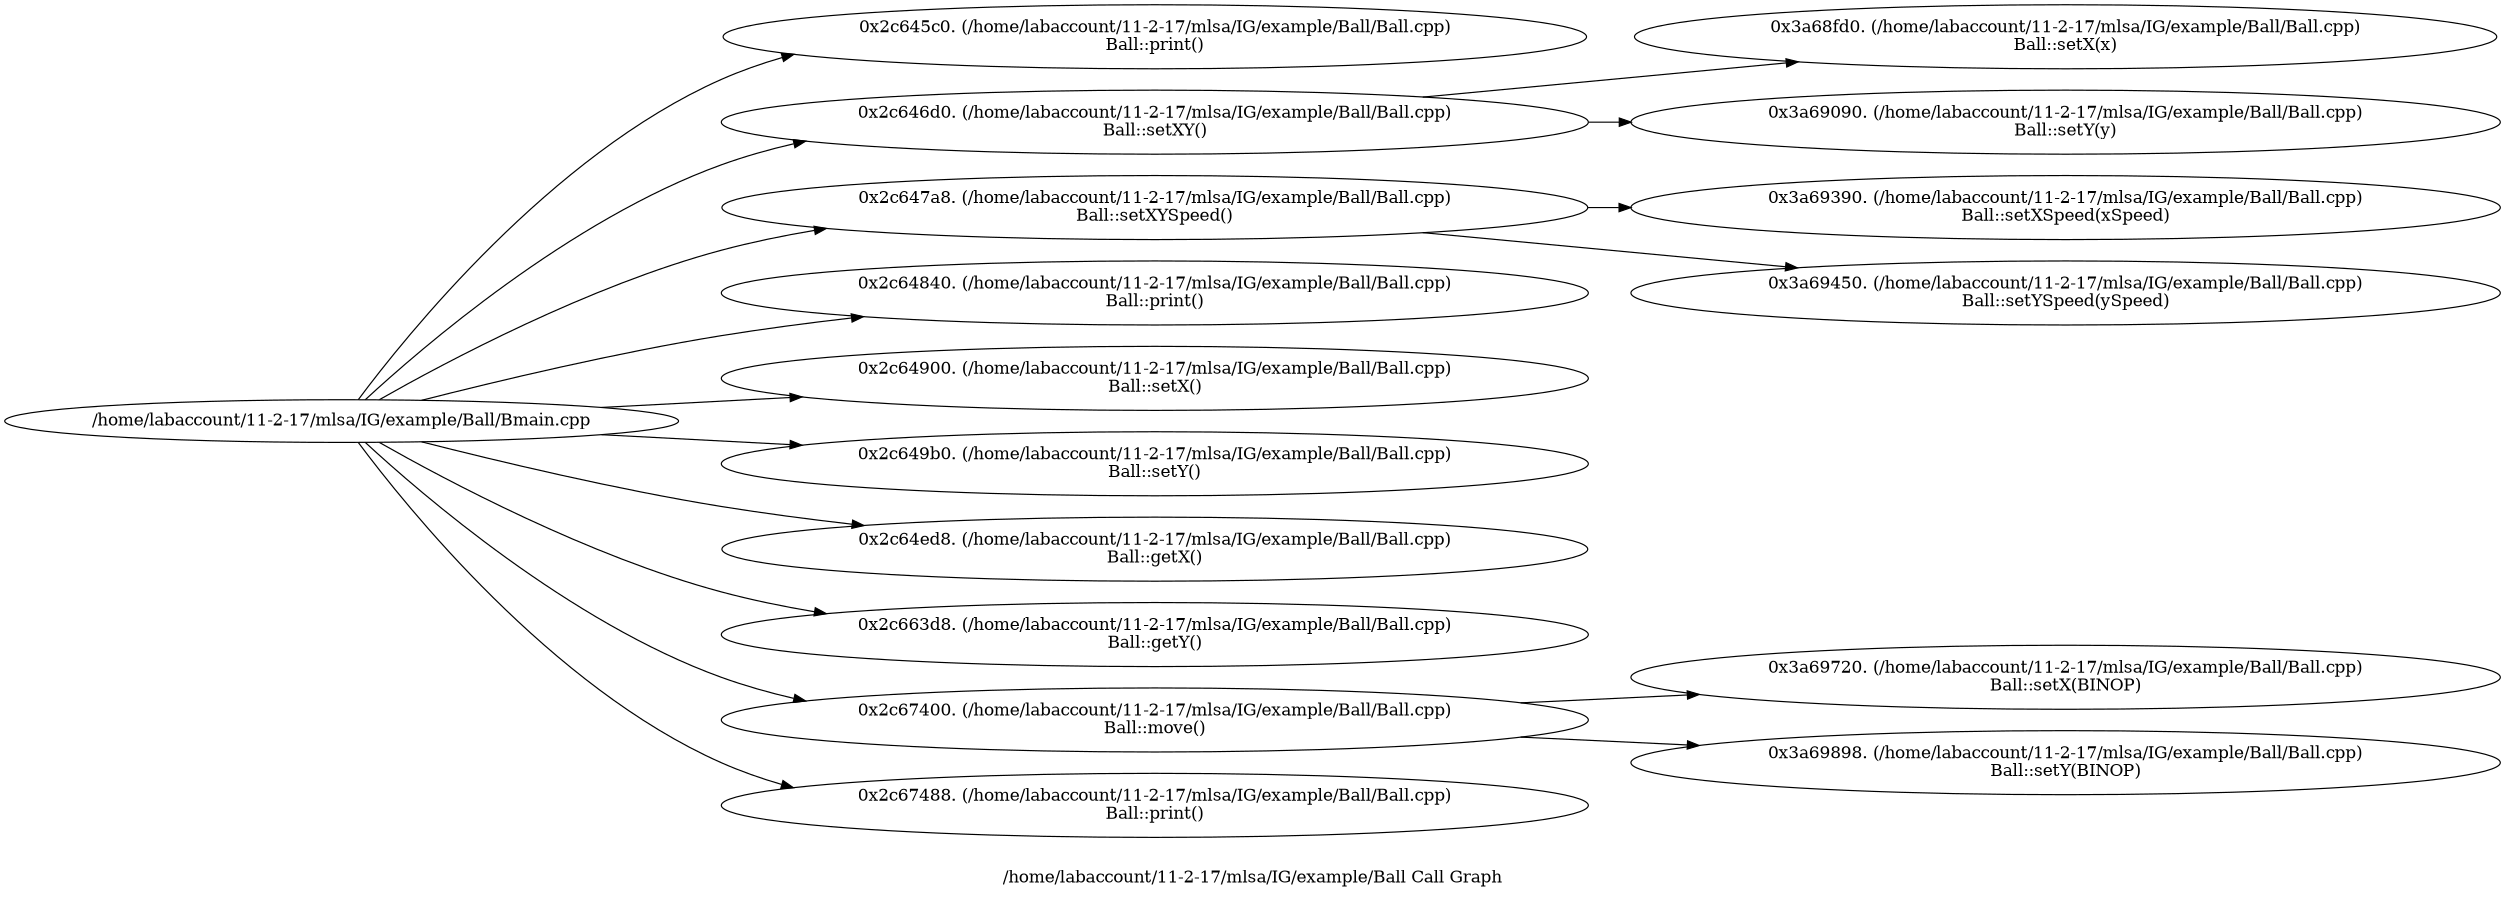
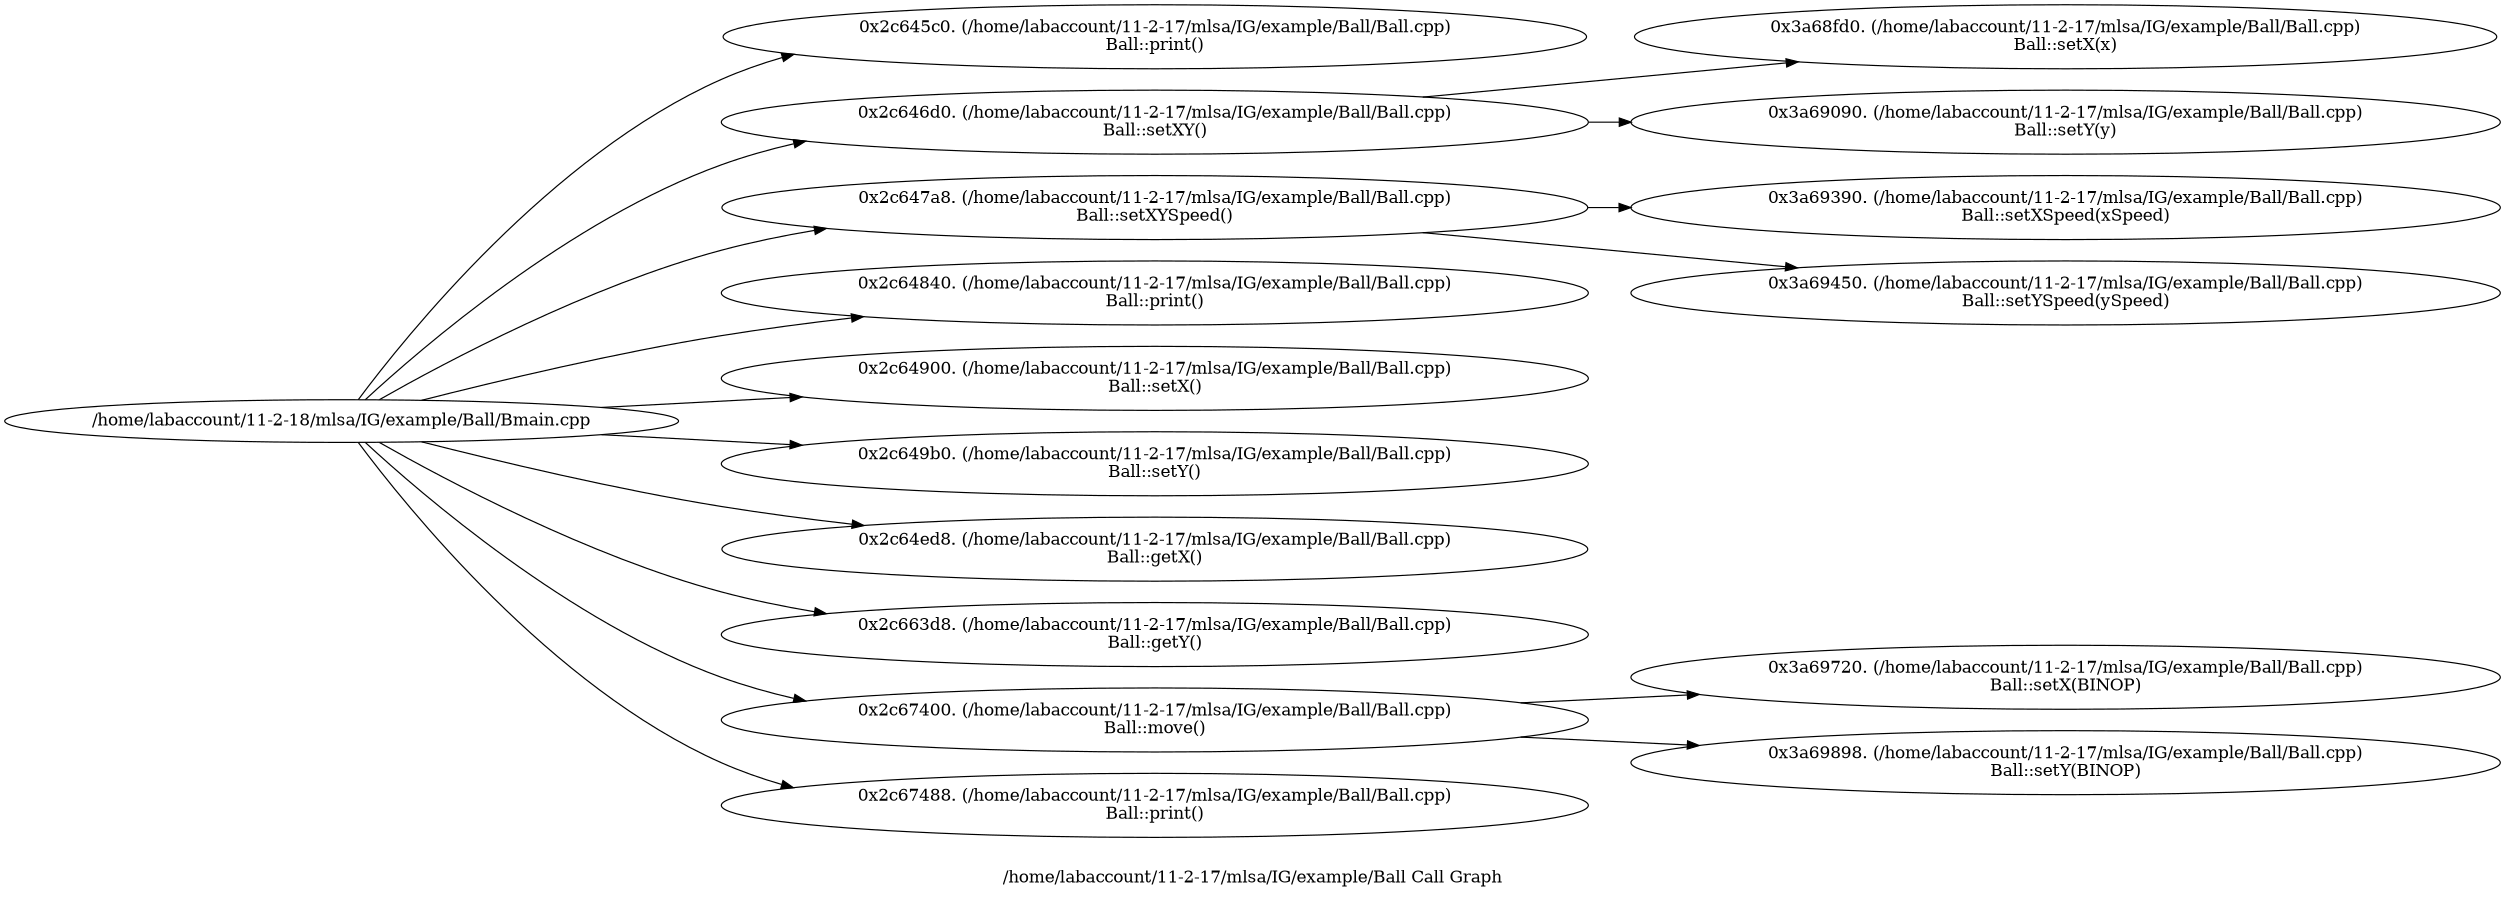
  digraph {
    label="/home/labaccount/11-2-17/mlsa/IG/example/Ball Call Graph"
    rankdir=LR
    node [shape=oval]
-   n1 [label="/home/labaccount/11-2-17/mlsa/IG/example/Ball/Bmain.cpp"]
+   n1 [label="/home/labaccount/11-2-18/mlsa/IG/example/Ball/Bmain.cpp"]
    n2 [label="0x2c645c0. (/home/labaccount/11-2-17/mlsa/IG/example/Ball/Ball.cpp)\nBall::print()"]
    n3 [label="0x2c646d0. (/home/labaccount/11-2-17/mlsa/IG/example/Ball/Ball.cpp)\nBall::setXY()"]
    n4 [label="0x2c647a8. (/home/labaccount/11-2-17/mlsa/IG/example/Ball/Ball.cpp)\nBall::setXYSpeed()"]
    n5 [label="0x2c64840. (/home/labaccount/11-2-17/mlsa/IG/example/Ball/Ball.cpp)\nBall::print()"]
    n6 [label="0x2c64900. (/home/labaccount/11-2-17/mlsa/IG/example/Ball/Ball.cpp)\nBall::setX()"]
    n7 [label="0x2c649b0. (/home/labaccount/11-2-17/mlsa/IG/example/Ball/Ball.cpp)\nBall::setY()"]
    n8 [label="0x2c64ed8. (/home/labaccount/11-2-17/mlsa/IG/example/Ball/Ball.cpp)\nBall::getX()"]
    n9 [label="0x2c663d8. (/home/labaccount/11-2-17/mlsa/IG/example/Ball/Ball.cpp)\nBall::getY()"]
    n10 [label="0x2c67400. (/home/labaccount/11-2-17/mlsa/IG/example/Ball/Ball.cpp)\nBall::move()"]
    n11 [label="0x2c67488. (/home/labaccount/11-2-17/mlsa/IG/example/Ball/Ball.cpp)\nBall::print()"]
    n12 [label="0x3a68fd0. (/home/labaccount/11-2-17/mlsa/IG/example/Ball/Ball.cpp)\nBall::setX(x)"]
    n13 [label="0x3a69090. (/home/labaccount/11-2-17/mlsa/IG/example/Ball/Ball.cpp)\nBall::setY(y)"]
    n14 [label="0x3a69390. (/home/labaccount/11-2-17/mlsa/IG/example/Ball/Ball.cpp)\nBall::setXSpeed(xSpeed)"]
    n15 [label="0x3a69450. (/home/labaccount/11-2-17/mlsa/IG/example/Ball/Ball.cpp)\nBall::setYSpeed(ySpeed)"]
    n16 [label="0x3a69720. (/home/labaccount/11-2-17/mlsa/IG/example/Ball/Ball.cpp)\nBall::setX(BINOP)"]
    n17 [label="0x3a69898. (/home/labaccount/11-2-17/mlsa/IG/example/Ball/Ball.cpp)\nBall::setY(BINOP)"]
    n1 -> n2
    n1 -> n3
    n1 -> n4
    n1 -> n5
    n1 -> n6
    n1 -> n7
    n1 -> n8
    n1 -> n9
    n1 -> n10
    n1 -> n11
    n3 -> n12
    n3 -> n13
    n4 -> n14
    n4 -> n15
    n10 -> n16
    n10 -> n17
  }
